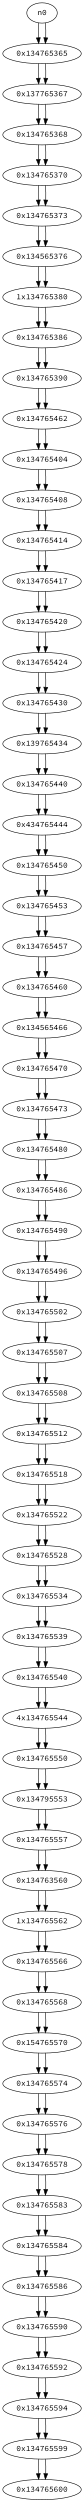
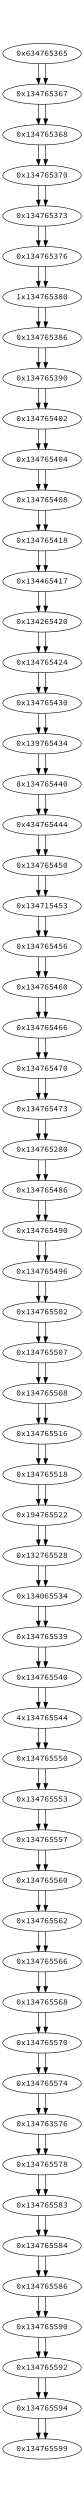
  digraph {
    fontname="Source Code Pro"
    node [fontname="Source Code Pro"]
    edge [fontname="Source Code Pro"]
-   n1 [label="0x134765365"]
-   n2 [label="0x137765367"]
+   n1 [label="0x634765365"]
+   n2 [label="0x134765367"]
    n3 [label="0x134765368"]
    n4 [label="0x134765370"]
    n5 [label="0x134765373"]
-   n6 [label="0x134565376"]
+   n6 [label="0x134765376"]
    n7 [label="1x134765380"]
    n8 [label="0x134765386"]
    n9 [label="0x134765390"]
-   n10 [label="0x134765462"]
+   n10 [label="0x134765402"]
    n11 [label="0x134765404"]
    n12 [label="0x134765408"]
-   n13 [label="0x134765414"]
-   n14 [label="0x134765417"]
-   n15 [label="0x134765420"]
+   n13 [label="0x134765418"]
+   n14 [label="0x134465417"]
+   n15 [label="0x134265420"]
    n16 [label="0x134765424"]
    n17 [label="0x134765430"]
    n18 [label="0x139765434"]
-   n19 [label="0x134765440"]
+   n19 [label="8x134765440"]
    n20 [label="0x434765444"]
    n21 [label="0x134765450"]
-   n22 [label="0x134765453"]
-   n23 [label="0x134765457"]
+   n22 [label="0x134715453"]
+   n23 [label="0x134765456"]
    n24 [label="0x134765460"]
-   n25 [label="0x134565466"]
+   n25 [label="0x134765466"]
    n26 [label="0x134765470"]
    n27 [label="0x134765473"]
-   n28 [label="0x134765480"]
+   n28 [label="0x134765280"]
    n29 [label="0x134765486"]
    n30 [label="0x134765490"]
    n31 [label="0x134765496"]
    n32 [label="0x134765502"]
    n33 [label="0x134765507"]
    n34 [label="0x134765508"]
-   n35 [label="0x134765512"]
+   n35 [label="0x134765516"]
    n36 [label="0x134765518"]
-   n37 [label="0x134765522"]
-   n38 [label="0x134765528"]
-   n39 [label="0x134765534"]
+   n37 [label="0x194765522"]
+   n38 [label="0x132765528"]
+   n39 [label="0x134065534"]
    n40 [label="0x134765539"]
    n41 [label="0x134765540"]
    n42 [label="4x134765544"]
    n43 [label="0x134765550"]
-   n44 [label="0x134795553"]
+   n44 [label="0x134765553"]
    n45 [label="0x134765557"]
-   n46 [label="0x134763560"]
-   n47 [label="1x134765562"]
+   n46 [label="0x134765560"]
+   n47 [label="0x134765562"]
    n48 [label="0x134765566"]
    n49 [label="0x134765568"]
-   n0
-   n50 [label="0x154765570"]
+   n50 [label="0x134765570"]
    n51 [label="0x134765574"]
-   n52 [label="0x134765576"]
+   n52 [label="0x134763576"]
    n53 [label="0x134765578"]
    n54 [label="0x134765583"]
    n55 [label="0x134765584"]
    n56 [label="0x134765586"]
    n57 [label="0x134765590"]
    n58 [label="0x134765592"]
    n59 [label="0x134765594"]
    n60 [label="0x134765599"]
-   n61 [label="0x134765600"]
    n1 -> n2
    n1 -> n2
    n2 -> n3
    n2 -> n3
    n3 -> n4
    n3 -> n4
    n4 -> n5
    n4 -> n5
    n5 -> n6
    n5 -> n6
    n6 -> n7
    n6 -> n7
    n7 -> n8
    n7 -> n8
    n8 -> n9
    n8 -> n9
    n9 -> n10
    n9 -> n10
    n10 -> n11
    n10 -> n11
    n11 -> n12
    n11 -> n12
    n12 -> n13
    n12 -> n13
    n13 -> n14
    n13 -> n14
    n14 -> n15
    n14 -> n15
    n15 -> n16
    n15 -> n16
    n16 -> n17
    n16 -> n17
    n17 -> n18
    n17 -> n18
    n18 -> n19
    n18 -> n19
    n19 -> n20
    n19 -> n20
    n20 -> n21
    n20 -> n21
    n21 -> n22
    n21 -> n22
    n22 -> n23
    n22 -> n23
    n23 -> n24
    n23 -> n24
    n24 -> n25
    n24 -> n25
    n25 -> n26
    n25 -> n26
    n26 -> n27
    n26 -> n27
    n27 -> n28
    n27 -> n28
    n28 -> n29
    n28 -> n29
    n29 -> n30
    n29 -> n30
    n30 -> n31
    n30 -> n31
    n31 -> n32
    n31 -> n32
    n32 -> n33
    n32 -> n33
    n33 -> n34
    n33 -> n34
    n34 -> n35
    n34 -> n35
    n35 -> n36
    n35 -> n36
    n36 -> n37
    n36 -> n37
    n37 -> n38
    n37 -> n38
    n38 -> n39
    n38 -> n39
    n39 -> n40
    n39 -> n40
    n40 -> n41
    n40 -> n41
    n41 -> n42
    n41 -> n42
    n42 -> n43
    n42 -> n43
    n43 -> n44
    n43 -> n44
    n44 -> n45
    n44 -> n45
    n45 -> n46
    n45 -> n46
    n46 -> n47
    n46 -> n47
    n47 -> n48
    n47 -> n48
    n48 -> n49
    n48 -> n49
    n49 -> n50
    n49 -> n50
-   n0 -> n1
-   n0 -> n1
    n50 -> n51
    n50 -> n51
    n51 -> n52
    n51 -> n52
    n52 -> n53
    n52 -> n53
    n53 -> n54
    n53 -> n54
    n54 -> n55
    n54 -> n55
    n55 -> n56
    n55 -> n56
    n56 -> n57
    n56 -> n57
    n57 -> n58
    n57 -> n58
    n58 -> n59
    n58 -> n59
    n59 -> n60
    n59 -> n60
-   n60 -> n61
-   n60 -> n61
  }
